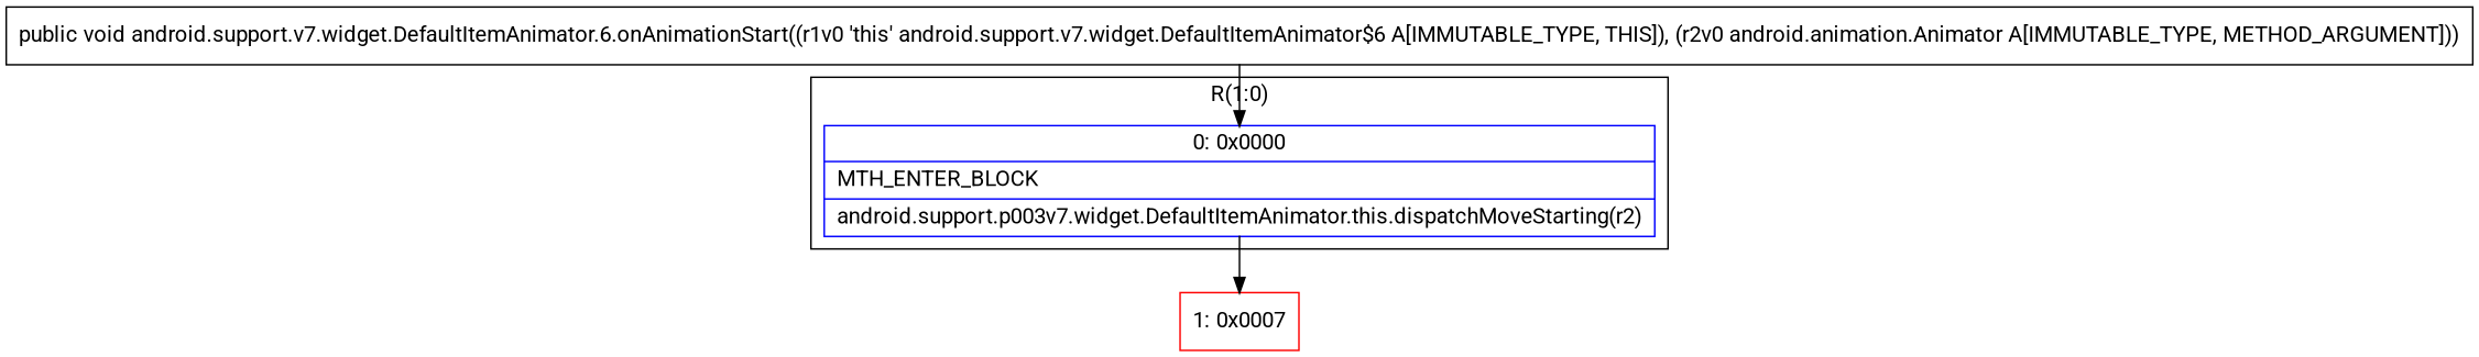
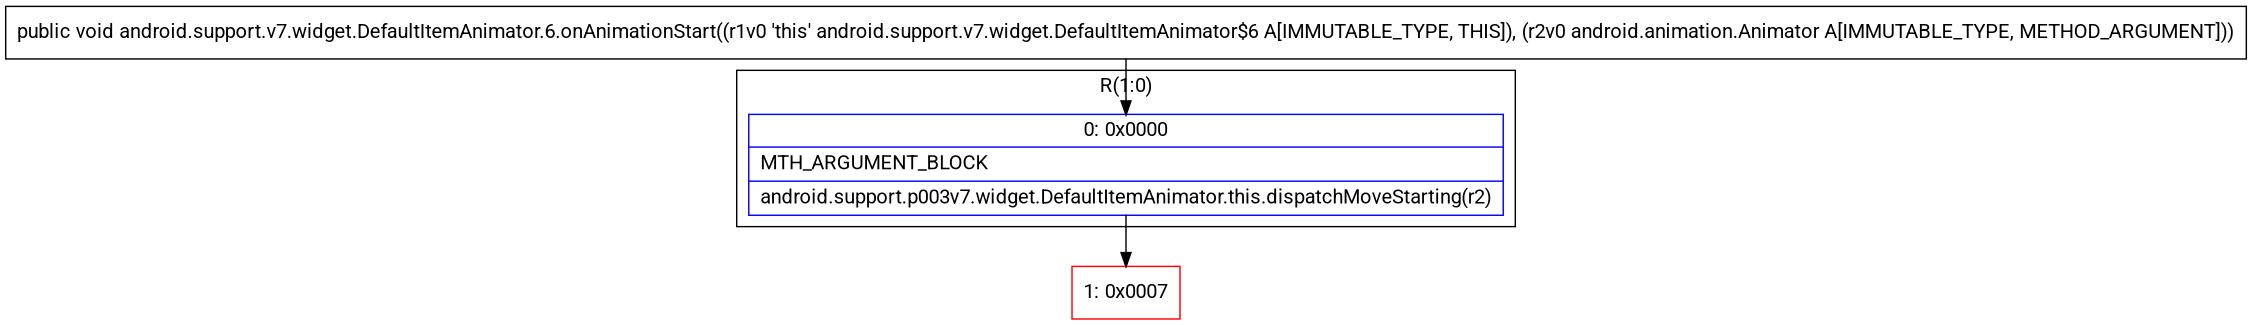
  digraph {
    fontname=Roboto
    node [shape=record fontname=Roboto]
    edge [fontname=Roboto]
-   n1 [color=blue label="{0\:\ 0x0000|MTH_ENTER_BLOCK\l|android.support.p003v7.widget.DefaultItemAnimator.this.dispatchMoveStarting(r2)\l}"]
+   n1 [color=blue label="{0\:\ 0x0000|MTH_ARGUMENT_BLOCK\l|android.support.p003v7.widget.DefaultItemAnimator.this.dispatchMoveStarting(r2)\l}"]
    n2 [color=red label="{1\:\ 0x0007}"]
    n3 [label="{public void android.support.v7.widget.DefaultItemAnimator.6.onAnimationStart((r1v0 'this' android.support.v7.widget.DefaultItemAnimator$6 A[IMMUTABLE_TYPE, THIS]), (r2v0 android.animation.Animator A[IMMUTABLE_TYPE, METHOD_ARGUMENT])) }"]
    subgraph cluster_1 {
      label="R(1:0)"
      n1
    }
    n1 -> n2
    n3 -> n1
  }
